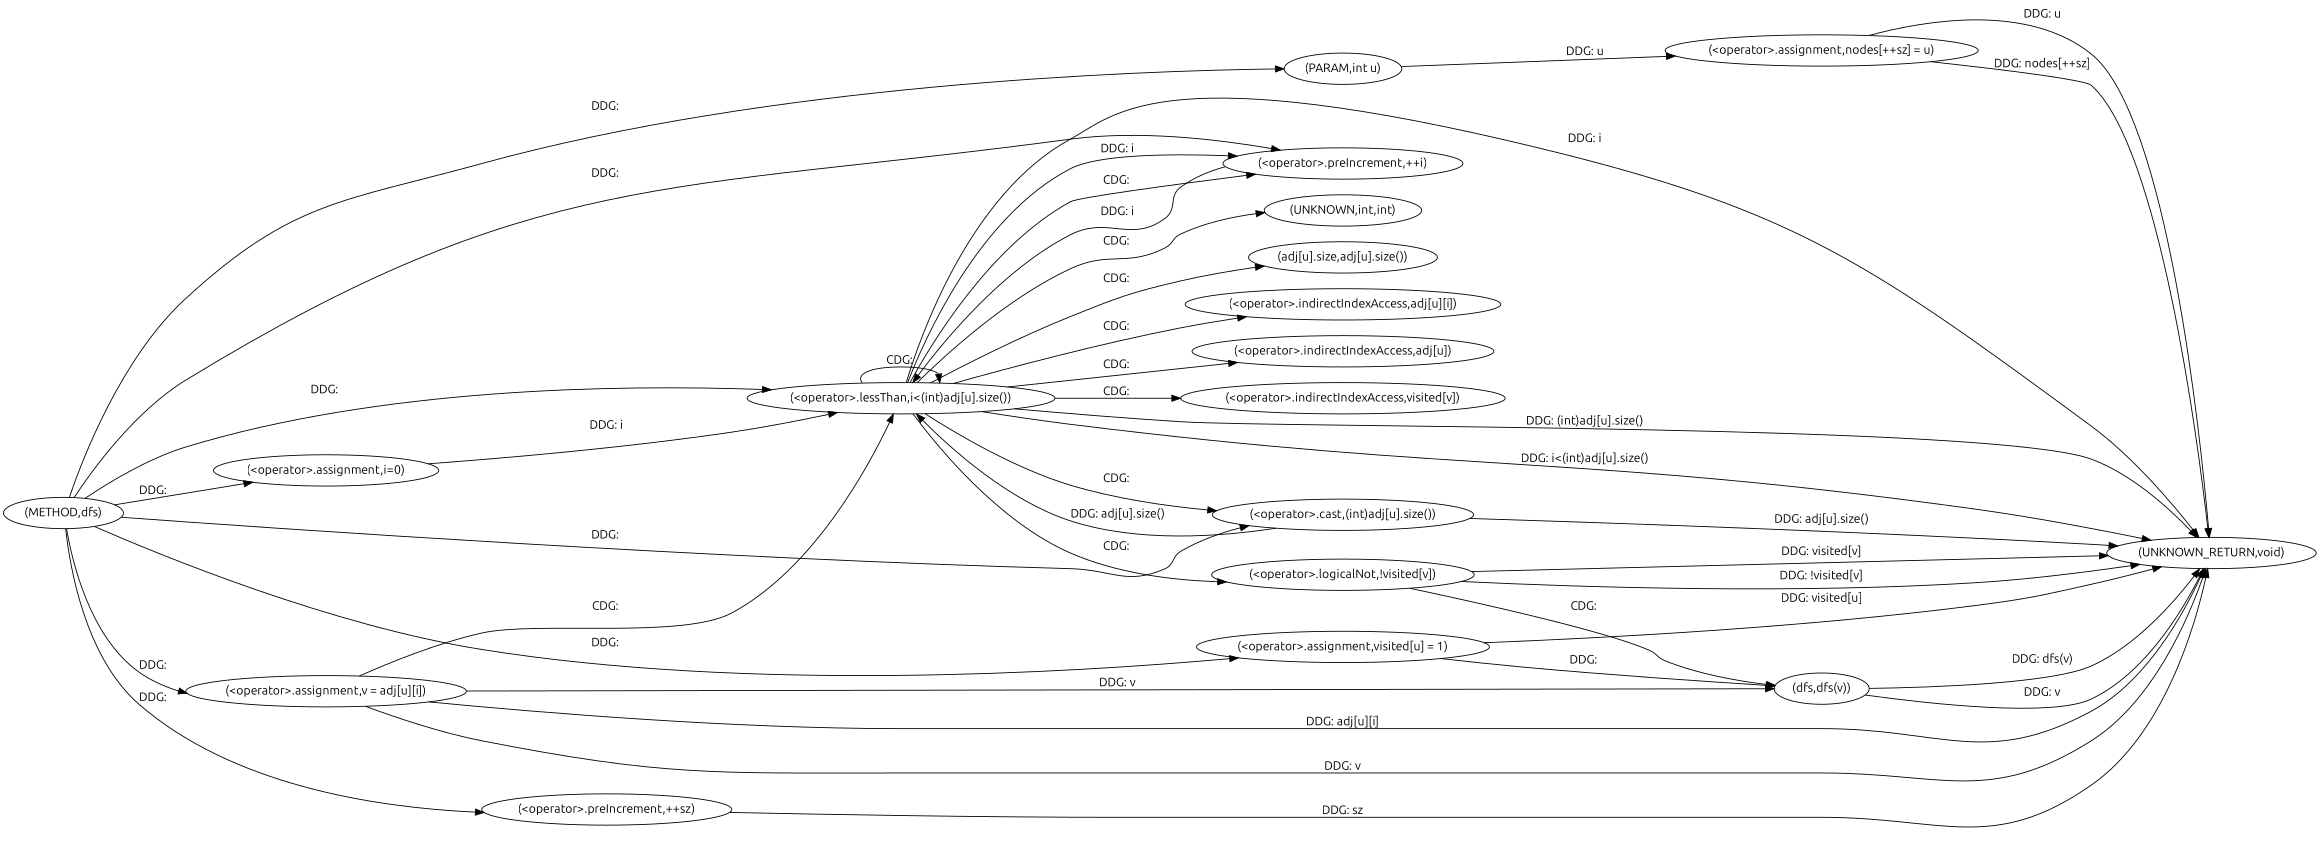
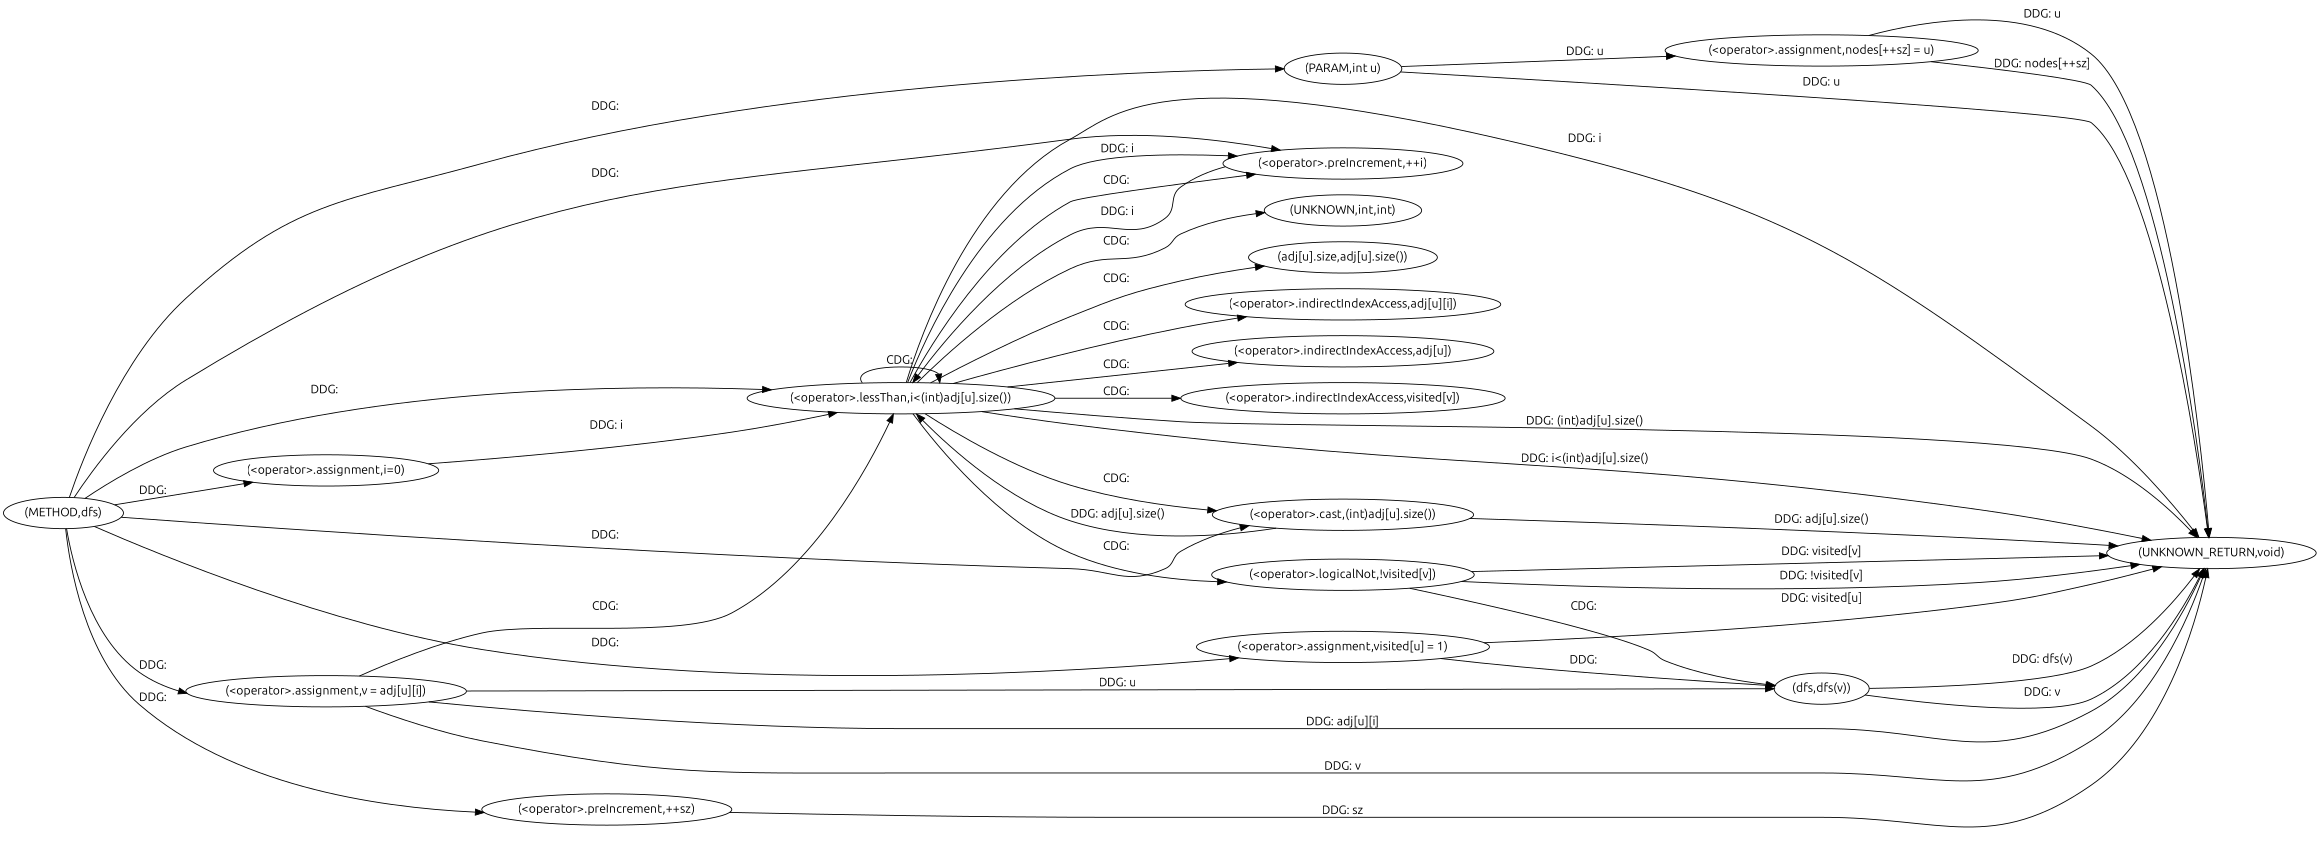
  digraph {
    fontname=Ubuntu
    rankdir=LR
    node [fontname=Ubuntu]
    edge [fontname=Ubuntu]
    n1 [label="(METHOD,dfs)"]
    n2 [label="(PARAM,int u)"]
    n3 [label="(<operator>.assignment,visited[u] = 1)"]
    n4 [label="(<operator>.assignment,i=0)"]
    n5 [label="(<operator>.lessThan,i<(int)adj[u].size())"]
    n6 [label="(<operator>.preIncrement,++i)"]
    n7 [label="(<operator>.assignment,v = adj[u][i])"]
    n8 [label="(<operator>.cast,(int)adj[u].size())"]
    n9 [label="(<operator>.preIncrement,++sz)"]
    n10 [label="(<operator>.assignment,nodes[++sz] = u)"]
    n11 [label="(UNKNOWN_RETURN,void)"]
    n12 [label="(dfs,dfs(v))"]
    n13 [label="(<operator>.logicalNot,!visited[v])"]
    n14 [label="(UNKNOWN,int,int)"]
    n15 [label="(adj[u].size,adj[u].size())"]
    n16 [label="(<operator>.indirectIndexAccess,adj[u][i])"]
    n17 [label="(<operator>.indirectIndexAccess,adj[u])"]
    n18 [label="(<operator>.indirectIndexAccess,visited[v])"]
    n1 -> n2 [label="DDG: "]
    n1 -> n3 [label="DDG: "]
    n1 -> n4 [label="DDG: "]
    n1 -> n5 [label="DDG: "]
    n1 -> n6 [label="DDG: "]
    n1 -> n7 [label="DDG: "]
    n1 -> n8 [label="DDG: "]
    n1 -> n9 [label="DDG: "]
    n2 -> n10 [label="DDG: u"]
+   n2 -> n11 [label="DDG: u"]
    n3 -> n11 [label="DDG: visited[u]"]
    n3 -> n12 [label="DDG: "]
    n4 -> n5 [label="DDG: i"]
    n5 -> n5 [label="CDG: "]
    n5 -> n6 [label="DDG: i"]
    n5 -> n6 [label="CDG: "]
    n5 -> n8 [label="CDG: "]
    n5 -> n11 [label="DDG: i"]
    n5 -> n11 [label="DDG: (int)adj[u].size()"]
    n5 -> n11 [label="DDG: i<(int)adj[u].size()"]
    n5 -> n13 [label="CDG: "]
    n5 -> n14 [label="CDG: "]
    n5 -> n15 [label="CDG: "]
    n5 -> n16 [label="CDG: "]
    n5 -> n17 [label="CDG: "]
    n5 -> n18 [label="CDG: "]
    n6 -> n5 [label="DDG: i"]
    n7 -> n5 [label="CDG: "]
    n7 -> n11 [label="DDG: v"]
    n7 -> n11 [label="DDG: adj[u][i]"]
-   n7 -> n12 [label="DDG: v"]
+   n7 -> n12 [label="DDG: u"]
    n8 -> n5 [label="DDG: adj[u].size()"]
    n8 -> n11 [label="DDG: adj[u].size()"]
    n9 -> n11 [label="DDG: sz"]
    n10 -> n11 [label="DDG: nodes[++sz]"]
    n10 -> n11 [label="DDG: u"]
    n12 -> n11 [label="DDG: v"]
    n12 -> n11 [label="DDG: dfs(v)"]
    n13 -> n11 [label="DDG: visited[v]"]
    n13 -> n11 [label="DDG: !visited[v]"]
    n13 -> n12 [label="CDG: "]
  }
